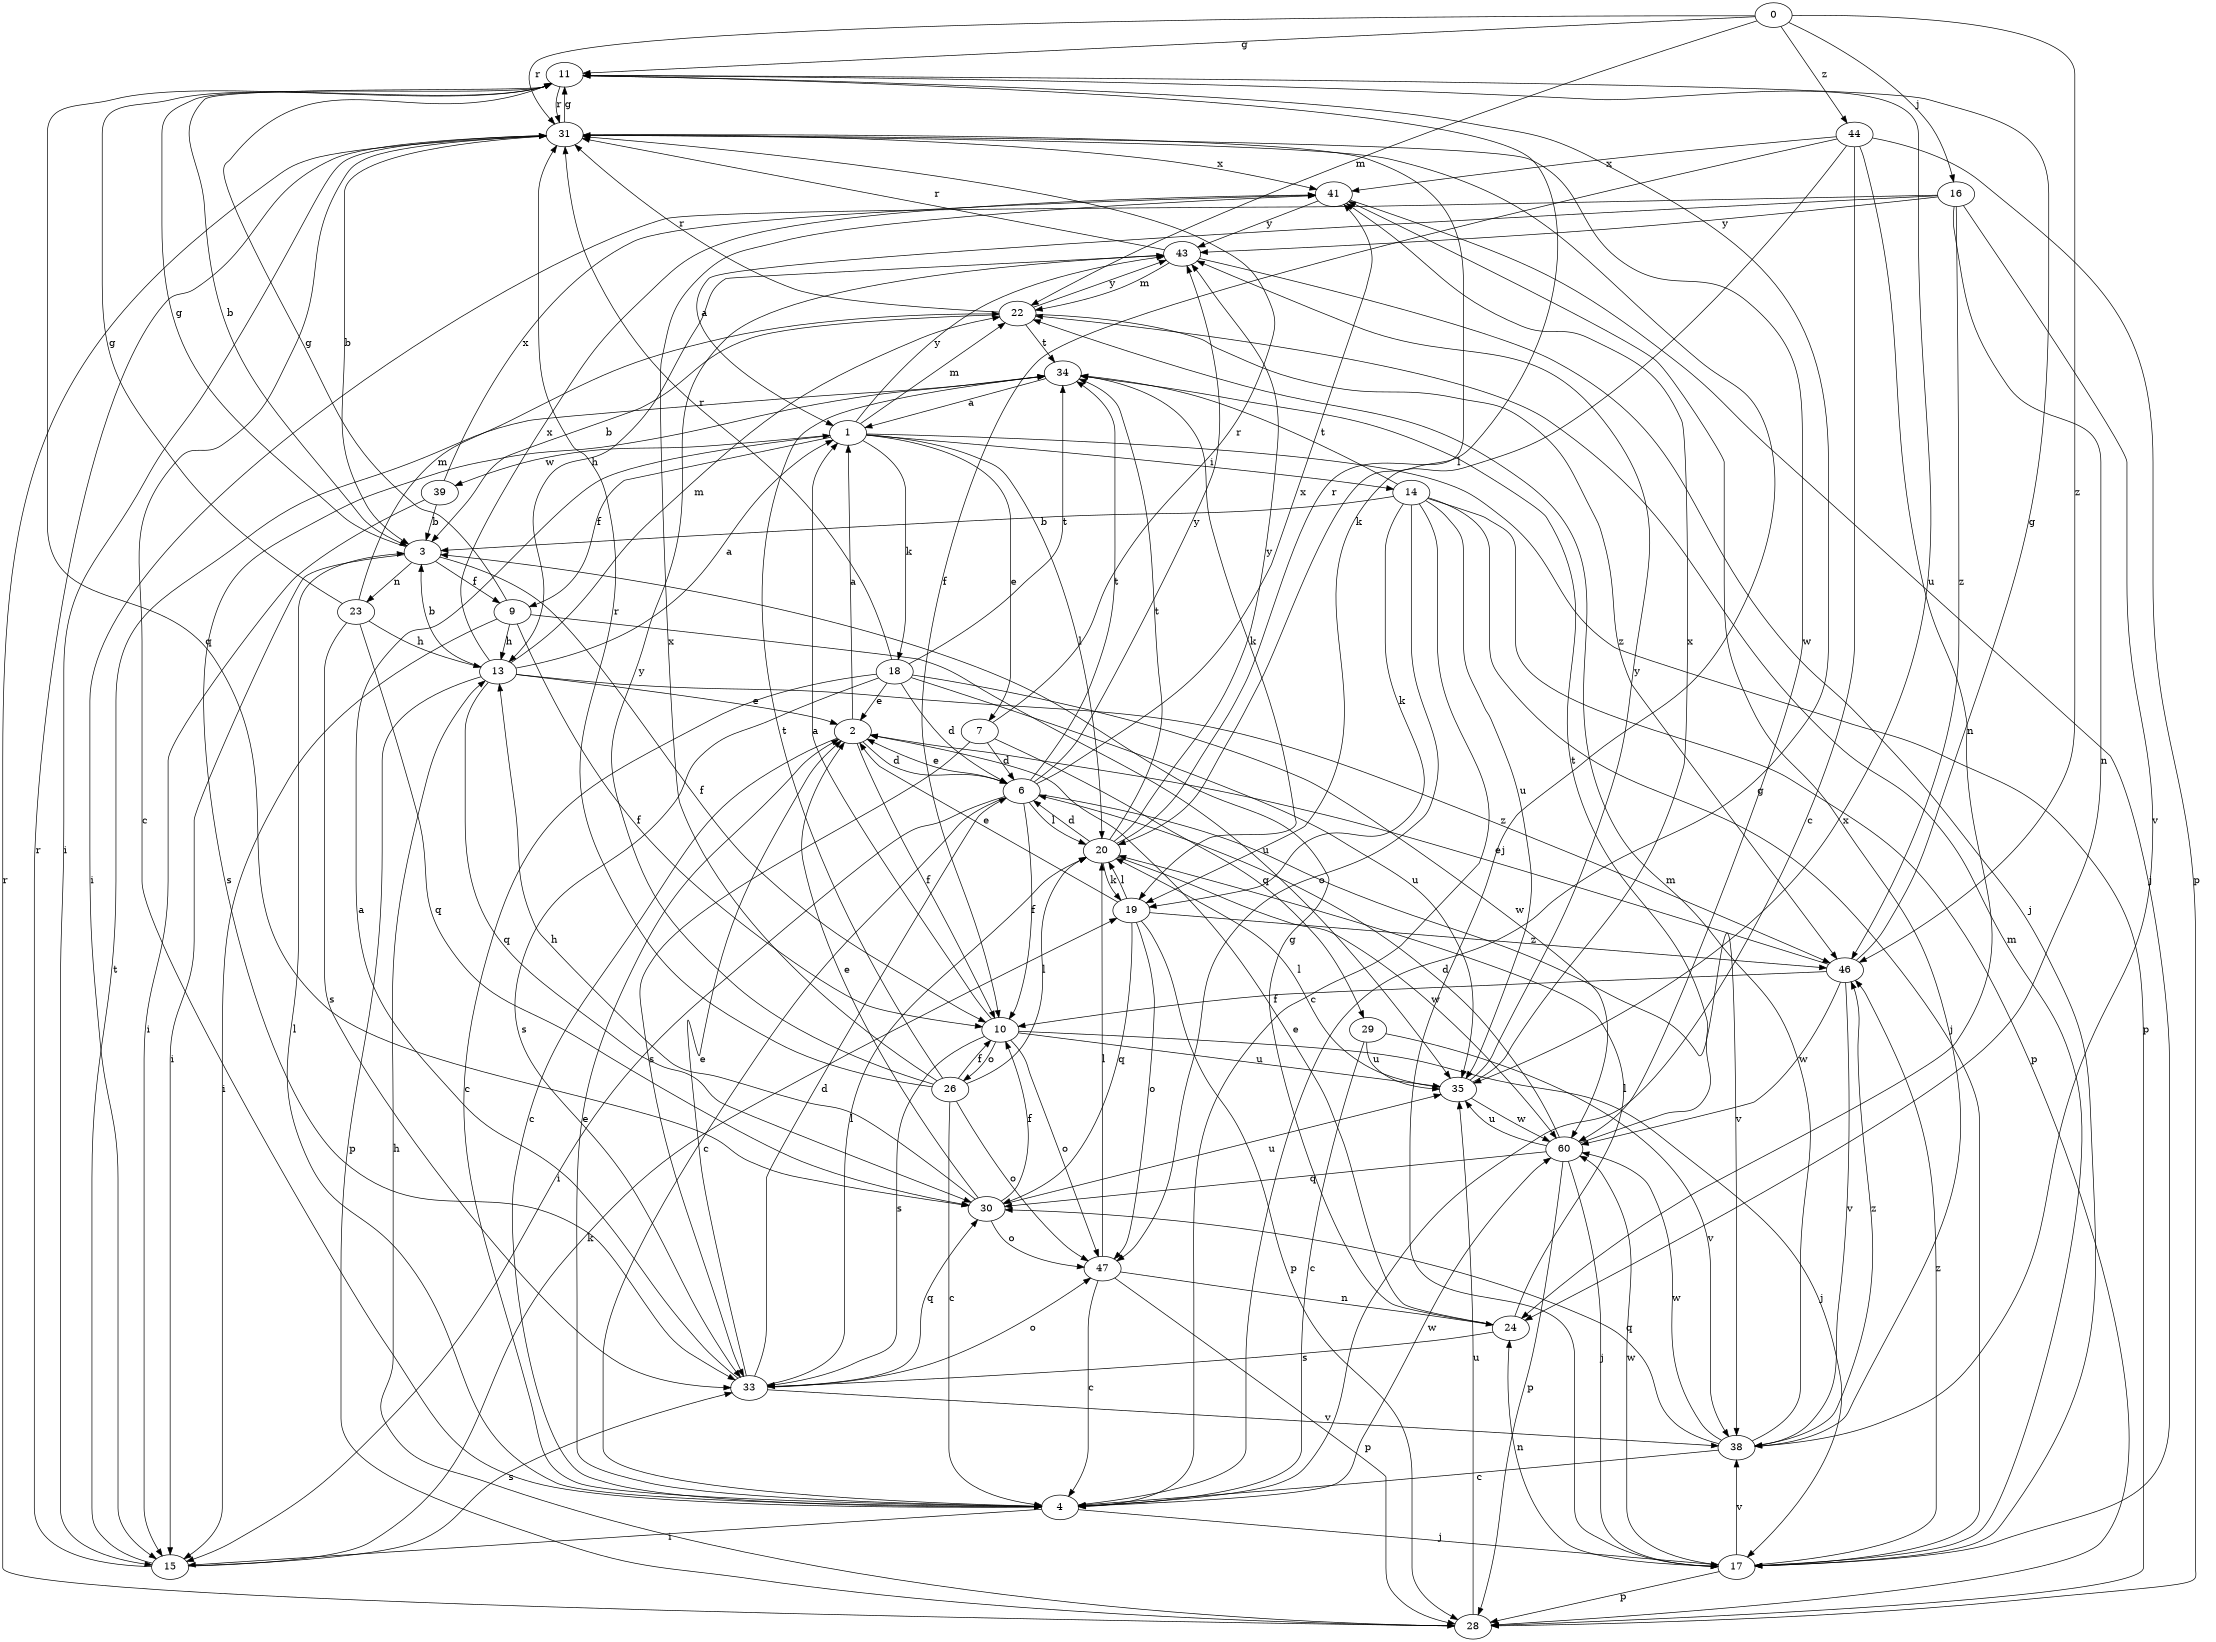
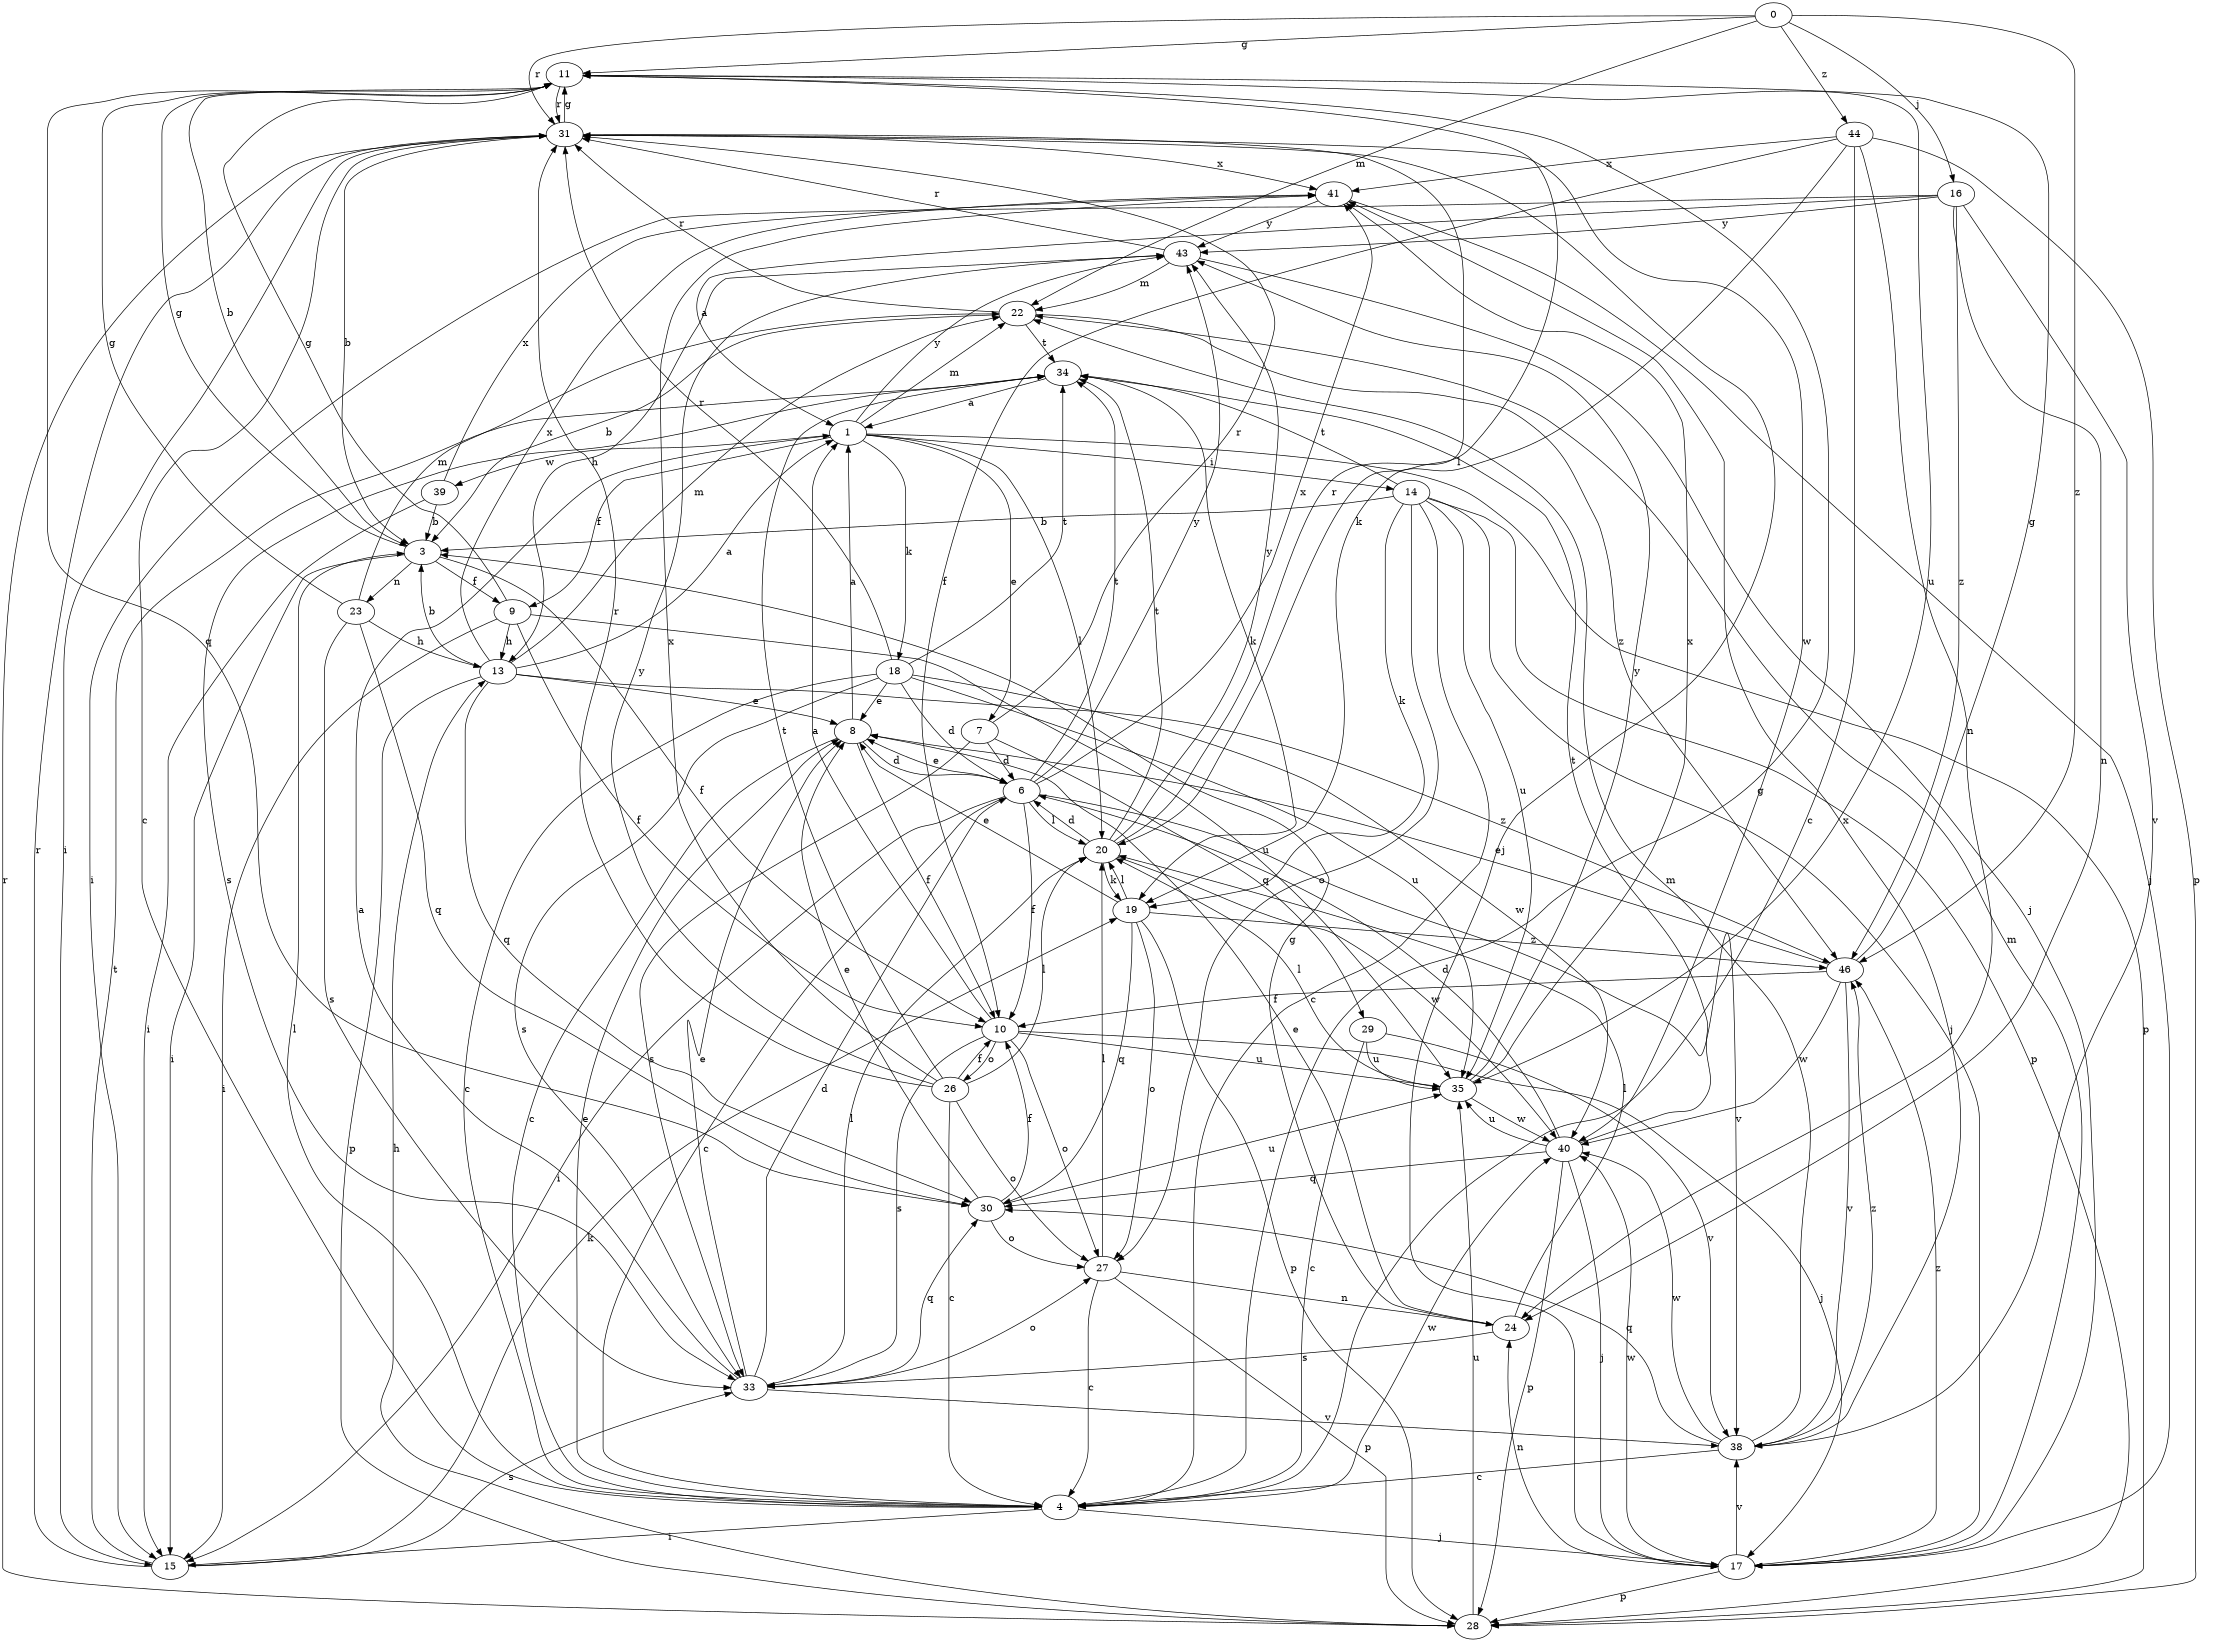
  strict digraph {
    0
    11
    16
    22
    31
    44
    46
    20
    3
    35
    30
    1
    43
    15
    38
    24
    34
    4
    17
-   40 [label=60]
+   40
    41
    28
    10
    19
-   8 [label=2]
+   8
    7
    9
    14
    18
    39
    6
    29
    33
    13
-   27 [label=47]
+   27
    23
    26
    0 -> 11 [label=g]
    0 -> 16 [label=j]
    0 -> 22 [label=m]
    0 -> 31 [label=r]
    0 -> 44 [label=z]
    0 -> 46 [label=z]
    11 -> 31 [label=r]
    11 -> 20 [label=l]
    11 -> 3 [label=b]
    11 -> 35 [label=u]
    11 -> 30 [label=q]
    16 -> 46 [label=z]
    16 -> 1 [label=a]
    16 -> 43 [label=y]
    16 -> 15 [label=i]
    16 -> 38 [label=v]
    16 -> 24 [label=n]
    22 -> 31 [label=r]
    22 -> 46 [label=z]
    22 -> 3 [label=b]
-   22 -> 43 [label=y]
    22 -> 34 [label=t]
    31 -> 11 [label=g]
    31 -> 3 [label=b]
    31 -> 15 [label=i]
    31 -> 4 [label=c]
    31 -> 17 [label=j]
    31 -> 40 [label=w]
    31 -> 41 [label=x]
    44 -> 24 [label=n]
    44 -> 4 [label=c]
    44 -> 41 [label=x]
    44 -> 28 [label=p]
    44 -> 10 [label=f]
    44 -> 19 [label=k]
    46 -> 11 [label=g]
    46 -> 38 [label=v]
    46 -> 40 [label=w]
    46 -> 10 [label=f]
    46 -> 8 [label=e]
    20 -> 31 [label=r]
    20 -> 43 [label=y]
    20 -> 34 [label=t]
    20 -> 40 [label=w]
    20 -> 19 [label=k]
    20 -> 6 [label=d]
    3 -> 11 [label=g]
    3 -> 15 [label=i]
    3 -> 10 [label=f]
    3 -> 9 [label=f]
    3 -> 23 [label=n]
    35 -> 20 [label=l]
    35 -> 43 [label=y]
    35 -> 40 [label=w]
    35 -> 41 [label=x]
    30 -> 35 [label=u]
    30 -> 10 [label=f]
    30 -> 8 [label=e]
-   30 -> 13 [label=h]
    30 -> 27 [label=o]
    1 -> 22 [label=m]
    1 -> 20 [label=l]
    1 -> 43 [label=y]
    1 -> 28 [label=p]
    1 -> 7 [label=e]
    1 -> 9 [label=f]
    1 -> 14 [label=i]
    1 -> 18 [label=k]
    1 -> 39 [label=w]
    43 -> 22 [label=m]
    43 -> 31 [label=r]
    43 -> 17 [label=j]
    43 -> 13 [label=h]
    15 -> 31 [label=r]
    15 -> 34 [label=t]
    15 -> 19 [label=k]
    15 -> 33 [label=s]
    38 -> 22 [label=m]
    38 -> 46 [label=z]
    38 -> 30 [label=q]
    38 -> 4 [label=c]
    38 -> 40 [label=w]
    38 -> 41 [label=x]
    24 -> 20 [label=l]
    24 -> 3 [label=g]
    24 -> 8 [label=e]
    24 -> 33 [label=s]
    34 -> 1 [label=a]
    34 -> 19 [label=k]
    34 -> 33 [label=s]
    4 -> 11 [label=g]
    4 -> 3 [label=l]
    4 -> 15 [label=i]
    4 -> 17 [label=j]
    4 -> 40 [label=w]
    4 -> 8 [label=e]
    17 -> 22 [label=m]
    17 -> 46 [label=z]
    17 -> 38 [label=v]
    17 -> 24 [label=n]
    17 -> 40 [label=w]
    17 -> 28 [label=p]
    40 -> 35 [label=u]
    40 -> 30 [label=q]
    40 -> 34 [label=t]
    40 -> 17 [label=j]
    40 -> 28 [label=p]
    40 -> 6 [label=d]
    41 -> 43 [label=y]
    41 -> 17 [label=j]
    28 -> 31 [label=r]
    28 -> 35 [label=u]
    28 -> 13 [label=h]
    10 -> 35 [label=u]
    10 -> 1 [label=a]
    10 -> 17 [label=j]
    10 -> 33 [label=s]
    10 -> 27 [label=o]
    10 -> 26 [label=o]
    19 -> 46 [label=z]
    19 -> 20 [label=l]
    19 -> 30 [label=q]
    19 -> 28 [label=p]
    19 -> 8 [label=e]
    19 -> 27 [label=o]
    8 -> 1 [label=a]
    8 -> 4 [label=c]
    8 -> 10 [label=f]
    8 -> 6 [label=d]
    7 -> 31 [label=r]
    7 -> 6 [label=d]
    7 -> 29 [label=q]
    7 -> 33 [label=s]
    9 -> 11 [label=g]
    9 -> 35 [label=u]
    9 -> 15 [label=i]
    9 -> 10 [label=f]
    9 -> 13 [label=h]
    14 -> 3 [label=b]
    14 -> 35 [label=u]
    14 -> 34 [label=t]
    14 -> 4 [label=c]
    14 -> 17 [label=j]
    14 -> 28 [label=p]
    14 -> 19 [label=k]
    14 -> 27 [label=o]
    18 -> 31 [label=r]
    18 -> 35 [label=u]
    18 -> 34 [label=t]
    18 -> 4 [label=c]
    18 -> 40 [label=w]
    18 -> 8 [label=e]
    18 -> 6 [label=d]
    18 -> 33 [label=s]
    39 -> 3 [label=b]
    39 -> 15 [label=i]
    39 -> 41 [label=x]
    6 -> 20 [label=l]
    6 -> 43 [label=y]
    6 -> 15 [label=i]
    6 -> 38 [label=v]
    6 -> 34 [label=t]
    6 -> 4 [label=c]
    6 -> 41 [label=x]
    6 -> 10 [label=f]
    6 -> 8 [label=e]
    29 -> 35 [label=u]
    29 -> 38 [label=v]
    29 -> 4 [label=c]
    33 -> 20 [label=l]
    33 -> 30 [label=q]
    33 -> 1 [label=a]
    33 -> 38 [label=v]
    33 -> 8 [label=e]
    33 -> 6 [label=d]
    33 -> 27 [label=o]
    13 -> 22 [label=m]
    13 -> 46 [label=z]
    13 -> 3 [label=b]
    13 -> 30 [label=q]
    13 -> 1 [label=a]
    13 -> 41 [label=x]
    13 -> 28 [label=p]
    13 -> 8 [label=e]
    27 -> 20 [label=l]
    27 -> 24 [label=n]
    27 -> 4 [label=c]
    27 -> 28 [label=p]
    23 -> 11 [label=g]
    23 -> 22 [label=m]
    23 -> 30 [label=q]
    23 -> 33 [label=s]
    23 -> 13 [label=h]
    26 -> 31 [label=r]
    26 -> 20 [label=l]
    26 -> 43 [label=y]
    26 -> 34 [label=t]
    26 -> 4 [label=c]
    26 -> 41 [label=x]
    26 -> 10 [label=f]
    26 -> 27 [label=o]
  }
